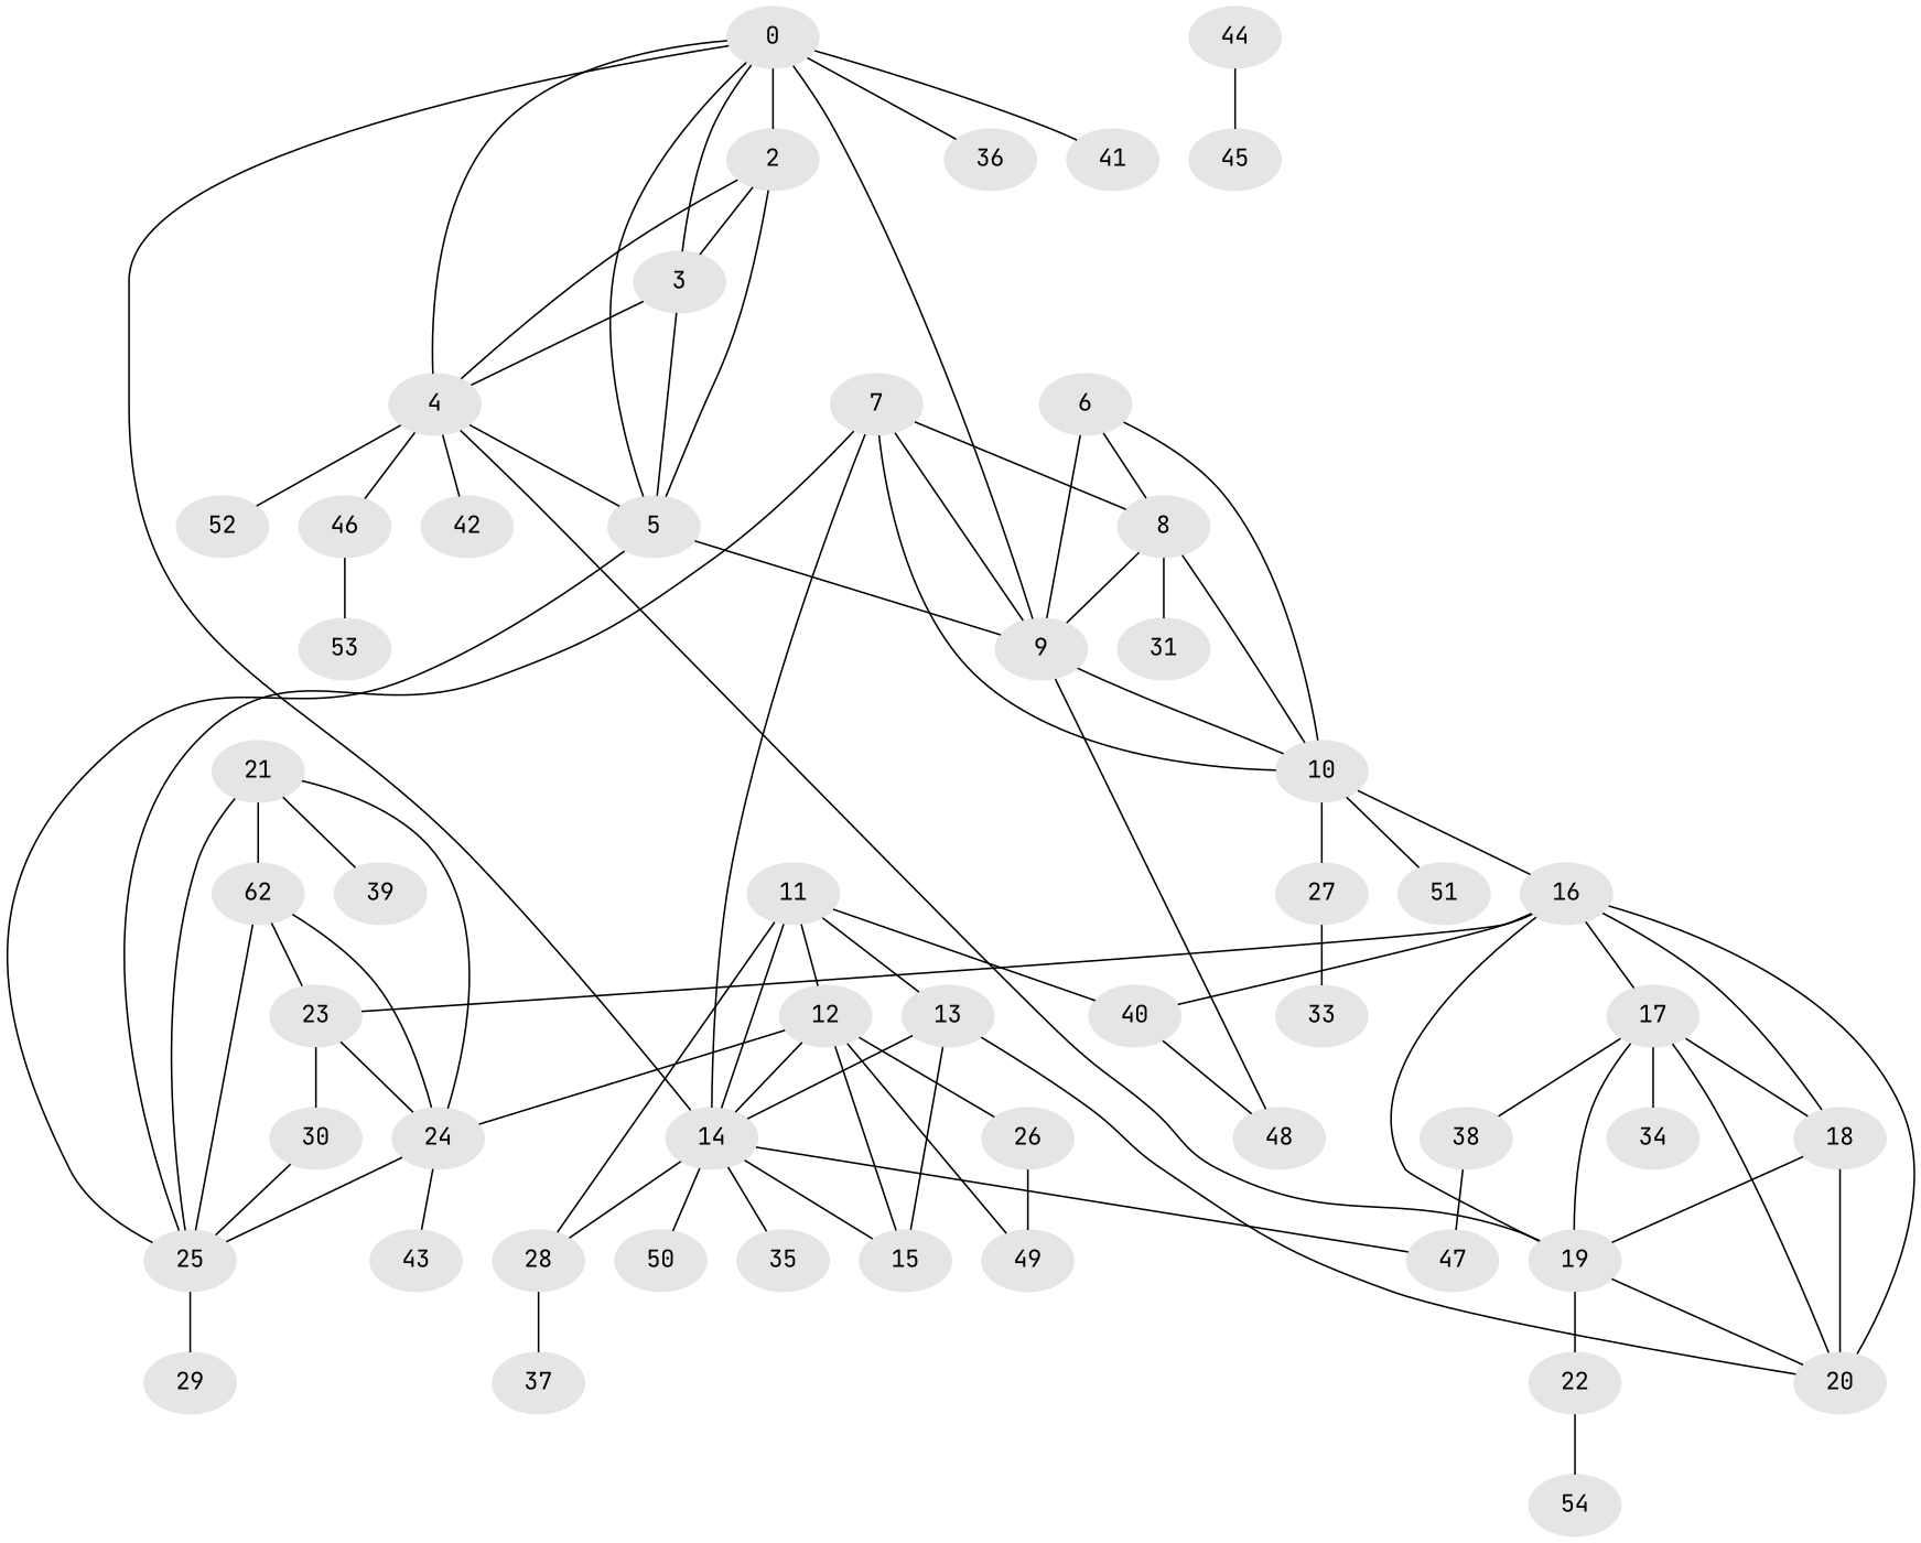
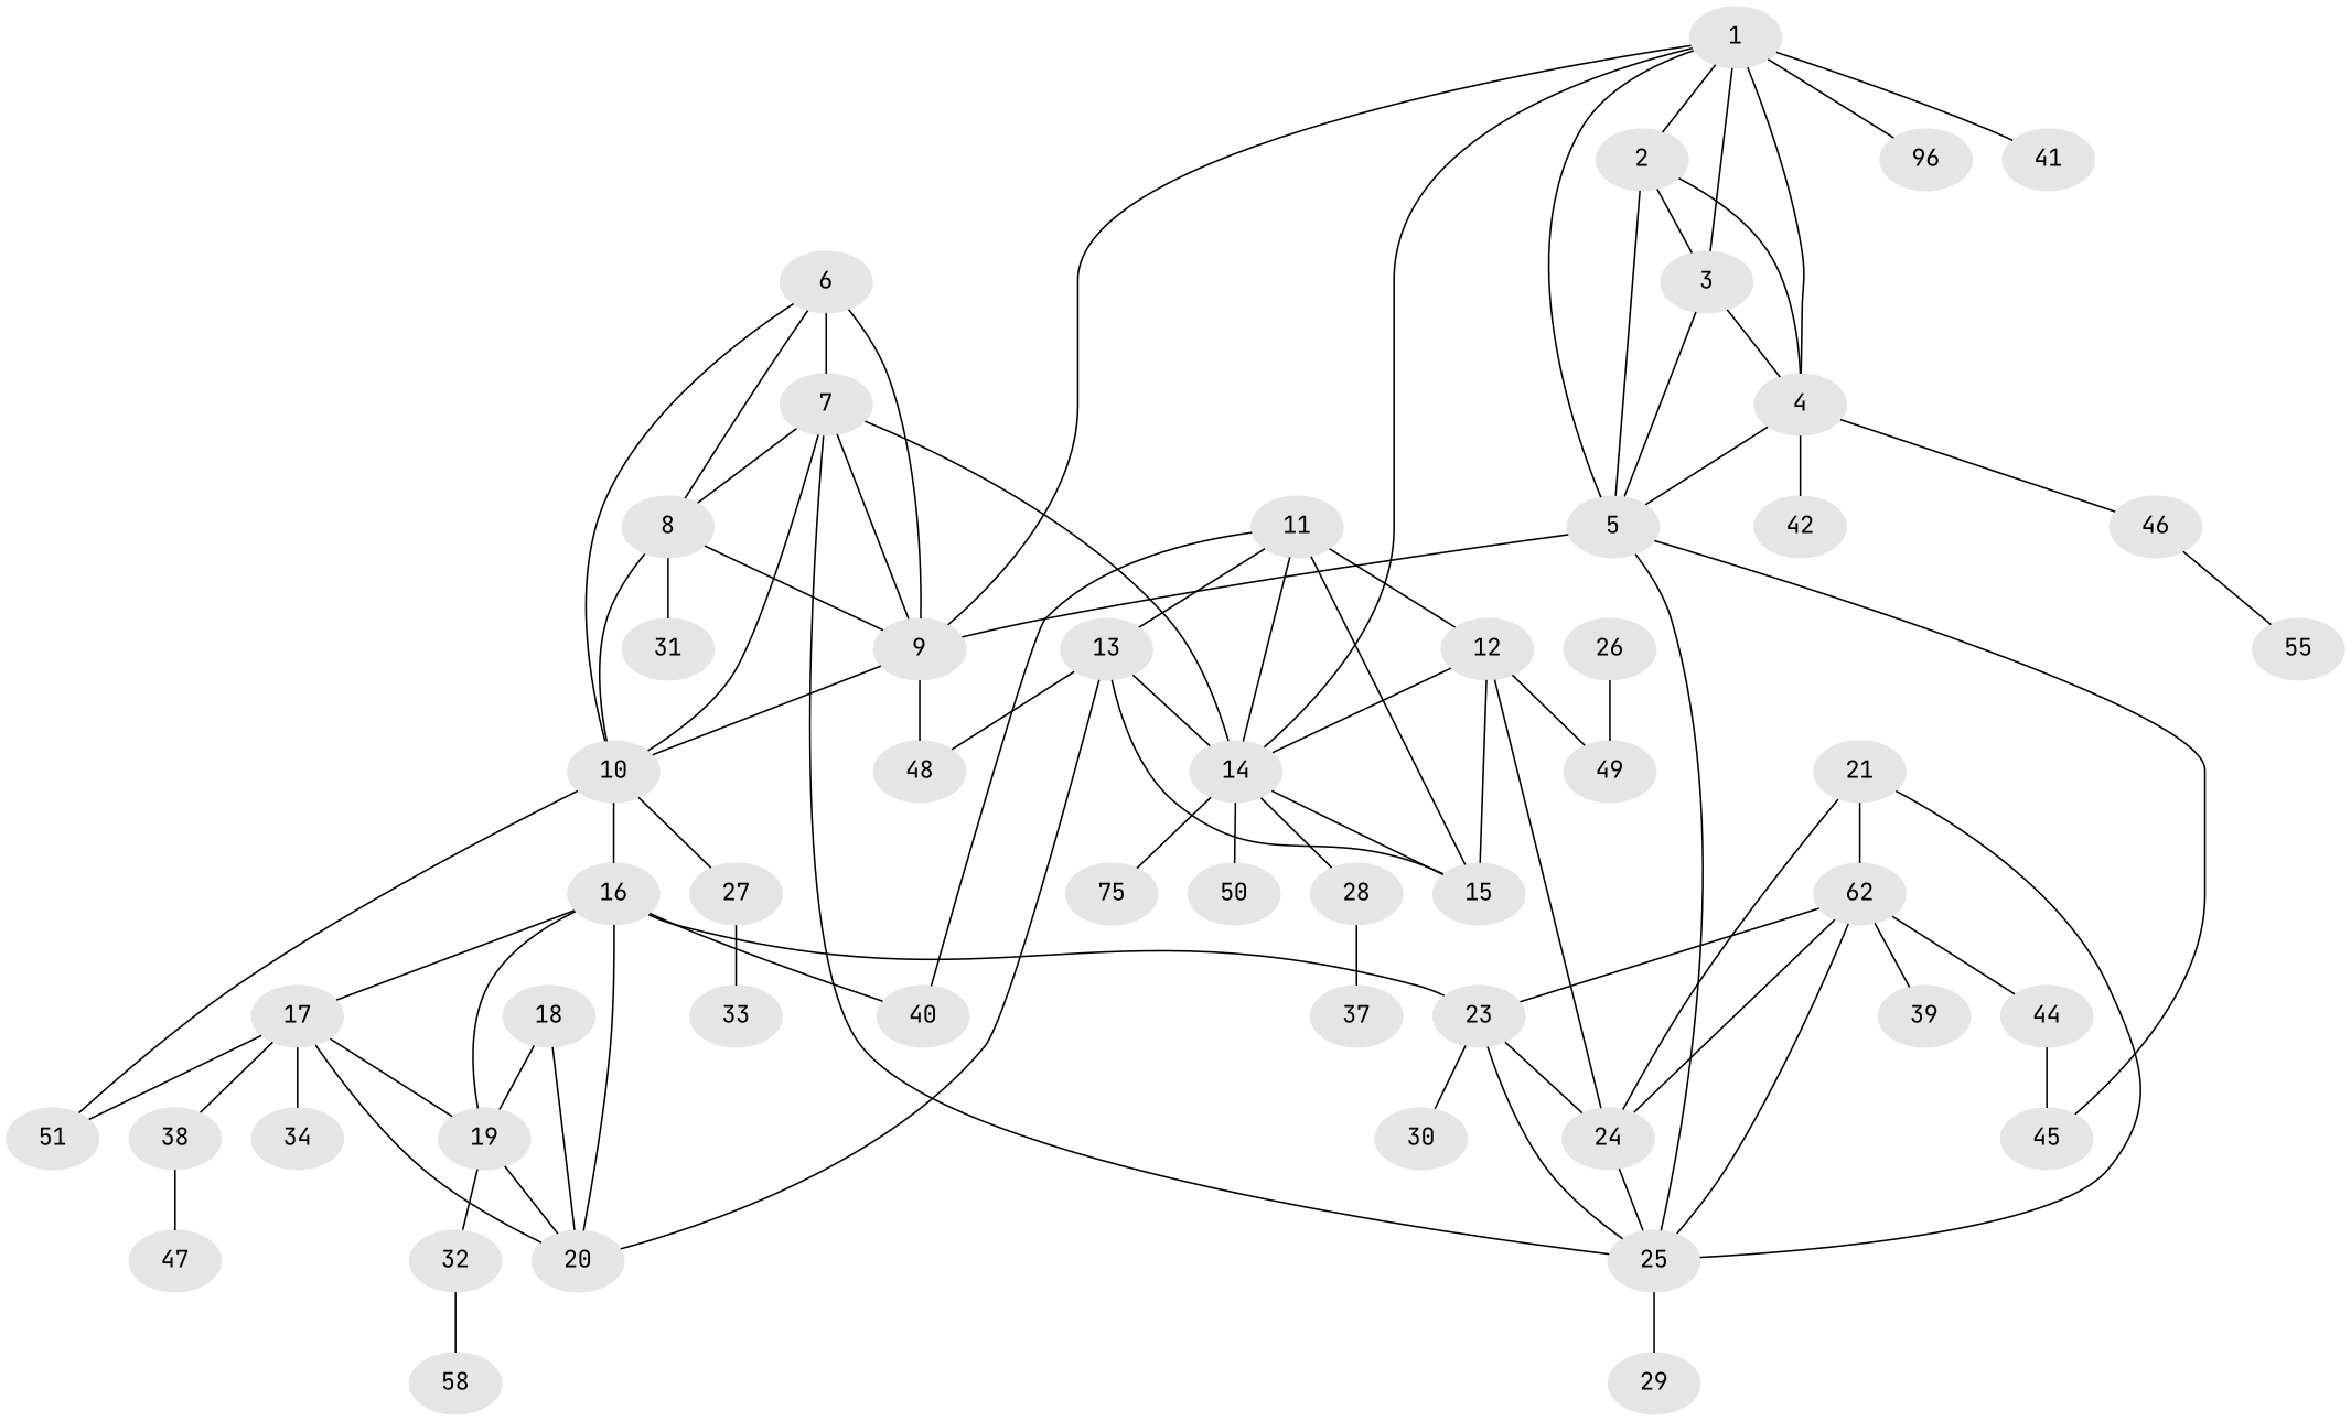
  graph {
    fontname="JetBrains Mono"
    node [color=gray90 fontname="JetBrains Mono" style=filled]
    edge [fontname="JetBrains Mono" weight=1.0]
-   1 [label=0]
+   1
    2
    3
    4
    5
    9
    14
-   36
+   36 [label=96]
    41
    19
    42
    46
-   52
    25
    45
    10
    48
    15
    28
-   35
+   35 [label=75]
    47
    50
    20
-   32 [label=22]
-   53
+   32
+   53 [label=55]
    29
    6
    7
    8
    31
    16
    27
    51
    40
    17
    18
    23
    33
    11
    12
    13
    24
    26
    49
-   43
    37
    34
    38
    30
-   54
+   54 [label=58]
    21
    n52 [label=62]
    39
    44
    1 -- 2
    1 -- 3
    1 -- 4
    1 -- 5
    1 -- 9
    1 -- 14
    1 -- 36
    1 -- 41 [weight=2.0]
    2 -- 3
    2 -- 4
    2 -- 5 [weight=3.0]
    3 -- 4
    3 -- 5
    4 -- 5
-   4 -- 19
    4 -- 42
    4 -- 46
-   4 -- 52 [weight=2.0]
    5 -- 9
    5 -- 25
+   5 -- 45
    9 -- 10
    9 -- 48
    14 -- 15
    14 -- 28
    14 -- 35 [weight=3.0]
-   14 -- 47
    14 -- 50
    19 -- 20
    19 -- 32
    46 -- 53
    25 -- 29
    10 -- 16
    10 -- 27
    10 -- 51
    28 -- 37 [weight=2.0]
    32 -- 54
    6 -- 9 [weight=2.0]
    6 -- 10
+   6 -- 7
    6 -- 8
    7 -- 9
    7 -- 14
    7 -- 25
    7 -- 10
    7 -- 8
    8 -- 9
    8 -- 10
    8 -- 31 [weight=3.0]
    16 -- 19
    16 -- 20
    16 -- 40
    16 -- 17
-   16 -- 18
    16 -- 23
    27 -- 33 [weight=2.0]
    17 -- 19
    17 -- 20
-   17 -- 18
+   17 -- 51
    17 -- 34 [weight=3.0]
    17 -- 38
    18 -- 19
    18 -- 20 [weight=3.0]
-   30 -- 25
+   23 -- 25
    23 -- 24
    23 -- 30
    11 -- 14
-   11 -- 28 [weight=2.0]
+   11 -- 15 [weight=2.0]
    11 -- 40
    11 -- 12
    11 -- 13
    12 -- 14
    12 -- 15
    12 -- 24
-   12 -- 26
    12 -- 49
    13 -- 14
-   40 -- 48
+   13 -- 48
    13 -- 15
    13 -- 20
    24 -- 25
-   24 -- 43 [weight=4.0]
    26 -- 49
    38 -- 47 [weight=2.0]
    21 -- 25
    21 -- 24
    21 -- n52 [weight=2.0]
    n52 -- 25
    n52 -- 23
    n52 -- 24
-   21 -- 39
+   n52 -- 39
+   n52 -- 44
    44 -- 45
  }
